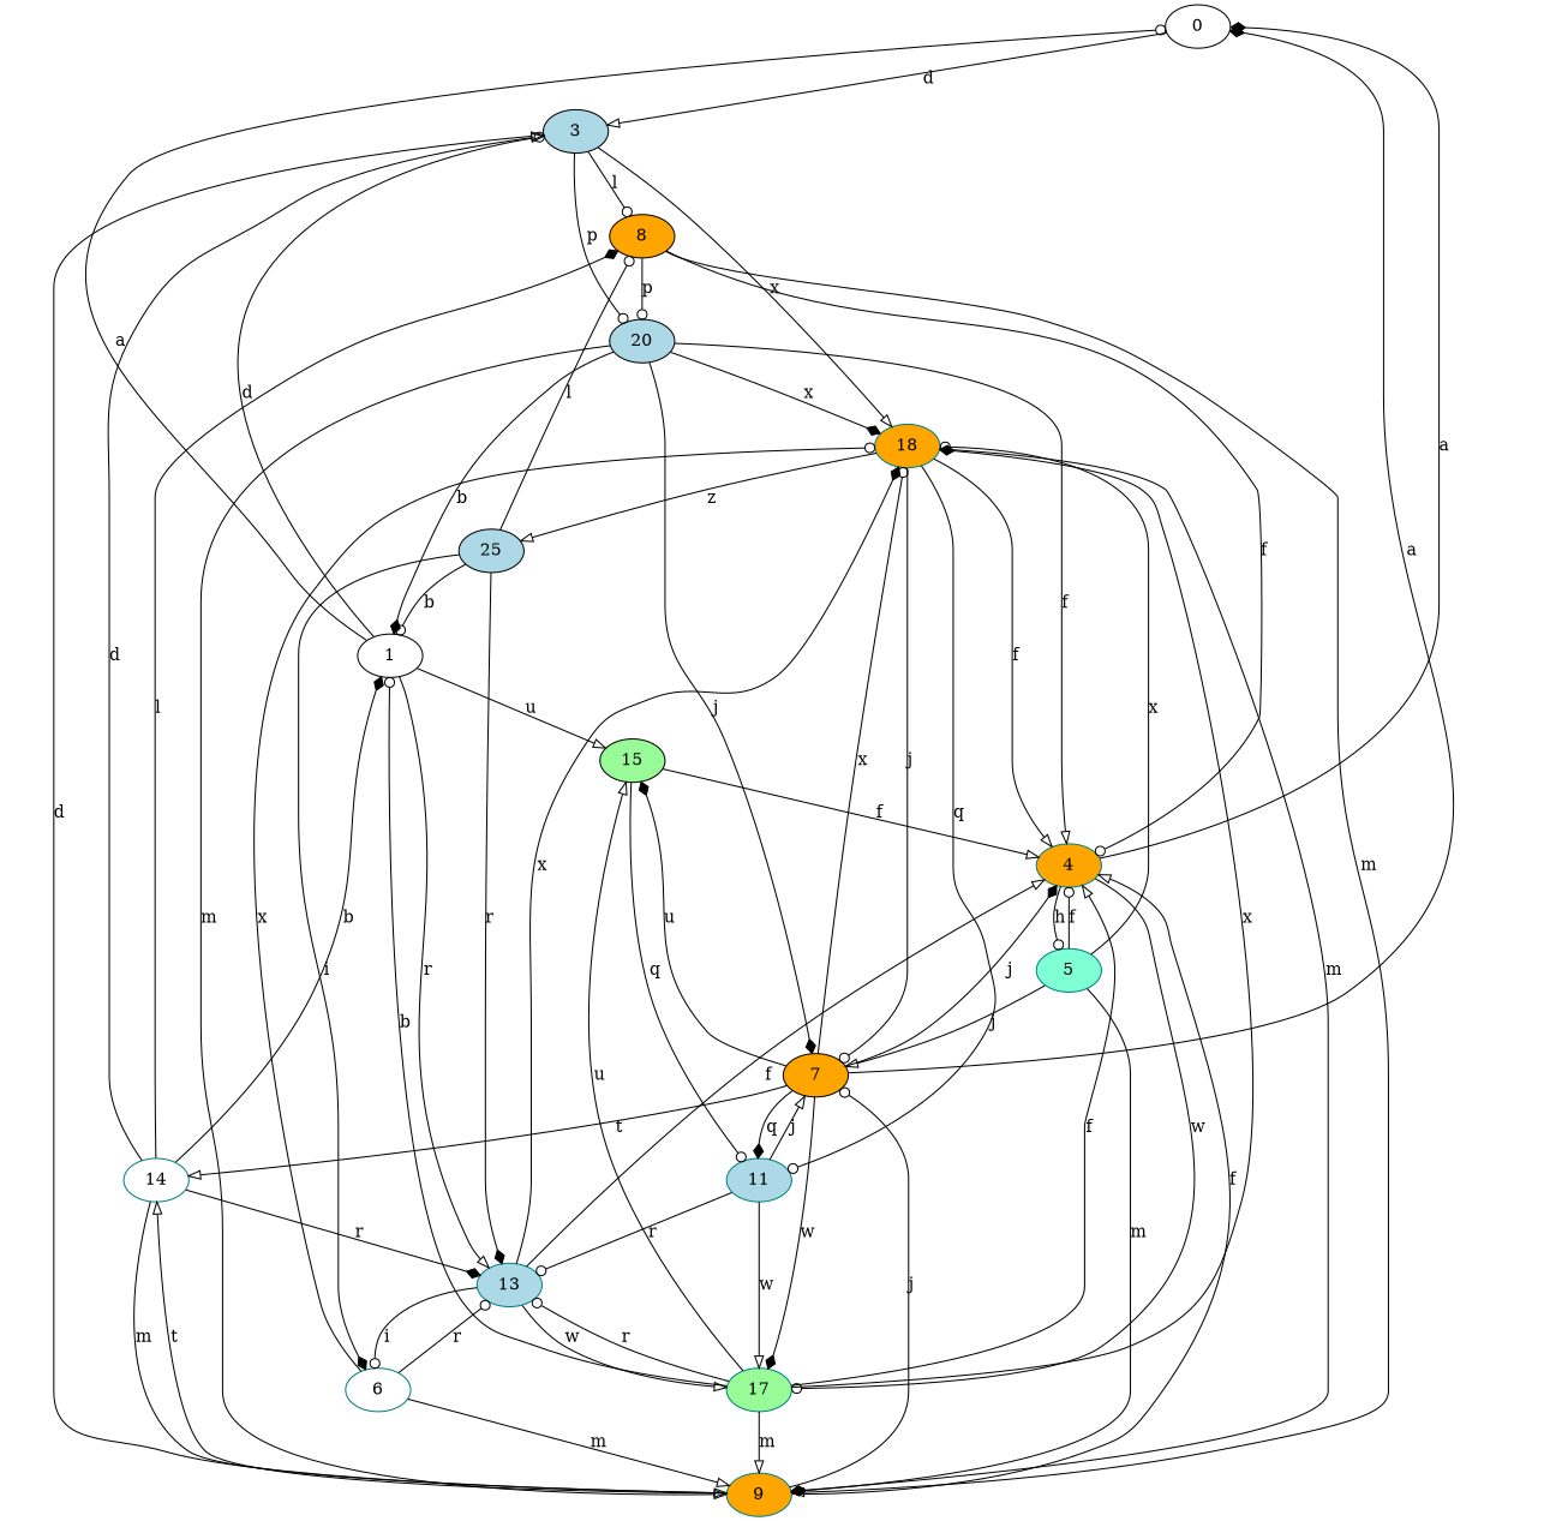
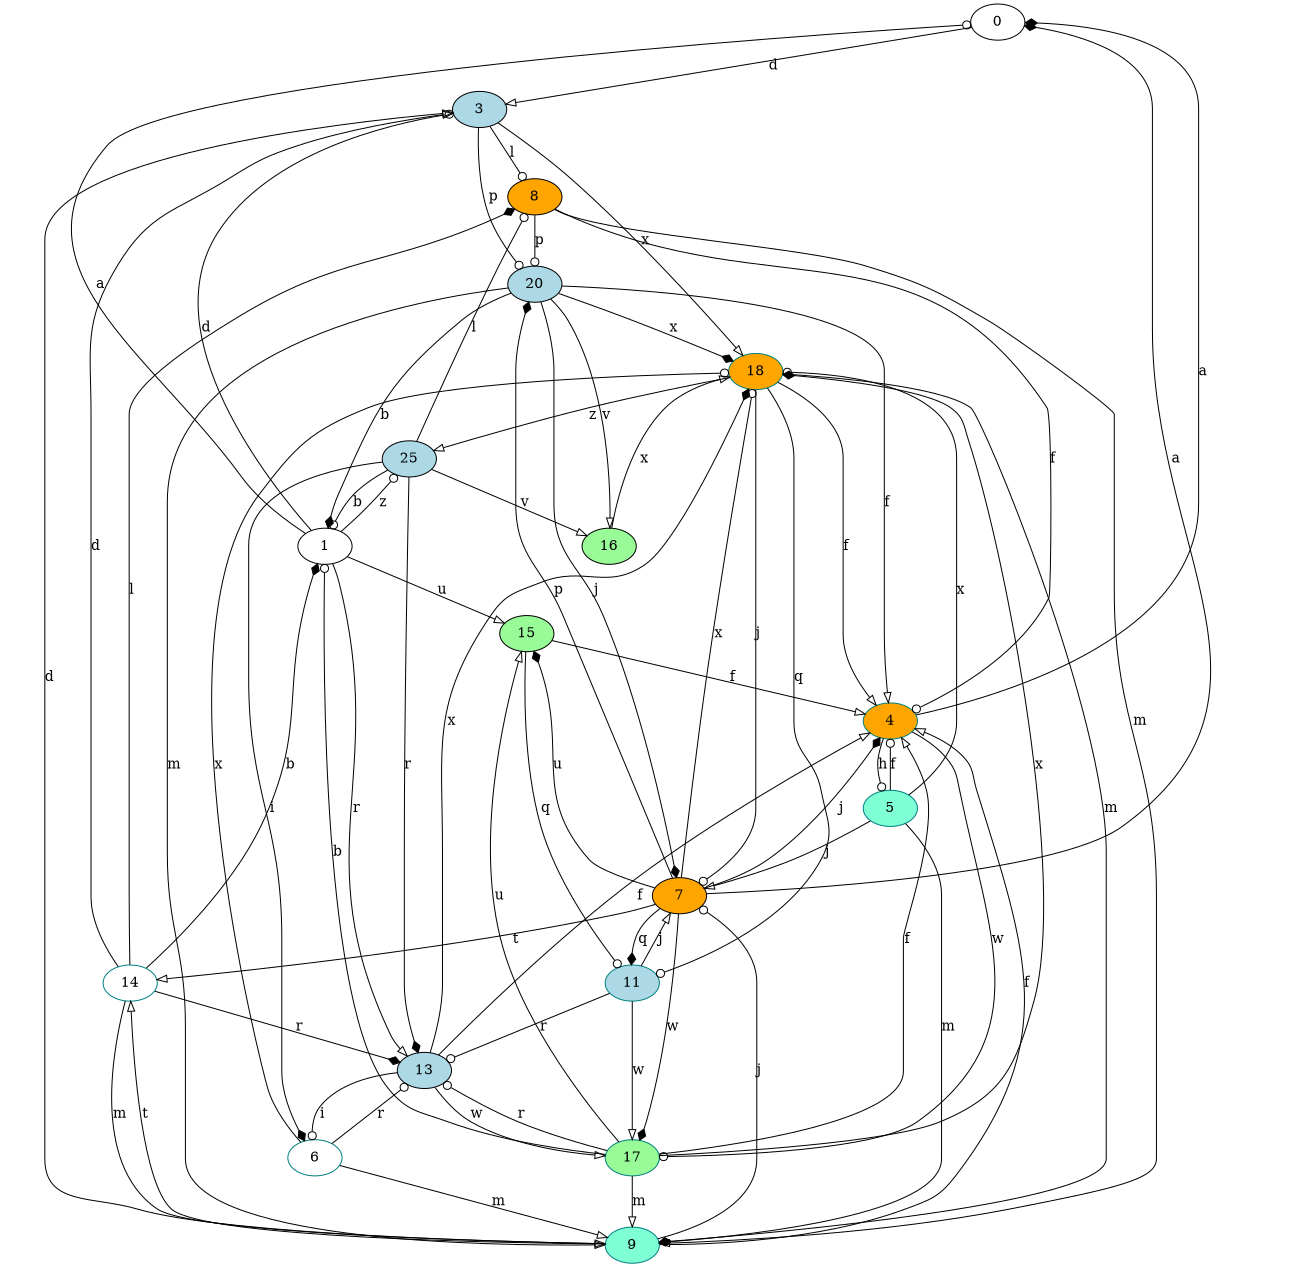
  strict digraph {
    node [color=black fillcolor=lightblue style=filled]
    edge [arrowhead=onormal]
    0 [fillcolor=white]
    3
    8 [fillcolor=orange]
    n4 [label=20]
    18 [color=teal fillcolor=orange]
    1 [fillcolor=white]
-   13 [color=teal]
+   13
    15 [fillcolor=palegreen]
    25
    4 [color=teal fillcolor=orange]
    17 [color=teal fillcolor=palegreen]
    6 [color=teal fillcolor=white]
    11 [color=teal]
-   9 [color=teal fillcolor=orange]
+   16 [fillcolor=palegreen]
+   9 [color=teal fillcolor=aquamarine]
    7 [fillcolor=orange]
    5 [color=teal fillcolor=aquamarine]
    14 [color=teal fillcolor=white]
    0 -> 3 [label=d]
    3 -> 8 [arrowhead=odot label=l]
    3 -> n4 [arrowhead=odot label=p]
    3 -> 18 [label=x]
    8 -> n4 [arrowhead=odot label=p]
    8 -> 4 [arrowhead=odot label=f]
    8 -> 9 [label=m]
    n4 -> 18 [arrowhead=diamond label=x]
    n4 -> 1 [arrowhead=diamond label=b]
    n4 -> 4 [label=f]
+   n4 -> 16 [label=v]
    n4 -> 9 [label=m]
    n4 -> 7 [arrowhead=diamond label=j]
    18 -> 25 [label=z]
    18 -> 4 [label=f]
    18 -> 11 [arrowhead=odot label=q]
    18 -> 9 [arrowhead=diamond label=m]
    18 -> 7 [arrowhead=odot label=j]
    1 -> 0 [arrowhead=odot label=a]
    1 -> 3 [arrowhead=odot label=d]
    1 -> 13 [label=r]
    1 -> 15 [label=u]
+   1 -> 25 [arrowhead=odot label=z]
    13 -> 18 [arrowhead=diamond label=x]
    13 -> 4 [label=f]
    13 -> 17 [label=w]
    13 -> 6 [arrowhead=odot label=i]
    15 -> 4 [label=f]
    15 -> 11 [arrowhead=odot label=q]
    25 -> 8 [arrowhead=odot label=l]
    25 -> 1 [arrowhead=odot label=b]
    25 -> 13 [arrowhead=diamond label=r]
    25 -> 6 [arrowhead=diamond label=i]
+   25 -> 16 [label=v]
    4 -> 0 [arrowhead=diamond label=a]
    4 -> 17 [arrowhead=odot label=w]
    4 -> 5 [arrowhead=odot label=h]
    17 -> 18 [arrowhead=diamond label=x]
    17 -> 1 [arrowhead=odot label=b]
    17 -> 13 [arrowhead=odot label=r]
    17 -> 15 [label=u]
    17 -> 4 [label=f]
    17 -> 9 [label=m]
    6 -> 18 [arrowhead=odot label=x]
    6 -> 13 [arrowhead=odot label=r]
    6 -> 9 [label=m]
    11 -> 13 [arrowhead=odot label=r]
    11 -> 17 [label=w]
    11 -> 7 [label=j]
+   16 -> 18 [label=x]
    9 -> 3 [label=d]
    9 -> 4 [label=f]
    9 -> 7 [arrowhead=odot label=j]
    9 -> 14 [label=t]
    7 -> 0 [arrowhead=diamond label=a]
+   7 -> n4 [arrowhead=diamond label=p]
    7 -> 18 [arrowhead=odot label=x]
    7 -> 15 [arrowhead=diamond label=u]
    7 -> 4 [arrowhead=diamond label=j]
    7 -> 17 [arrowhead=diamond label=w]
    7 -> 11 [arrowhead=diamond label=q]
    7 -> 14 [label=t]
    5 -> 18 [arrowhead=odot label=x]
    5 -> 4 [arrowhead=odot label=f]
    5 -> 9 [arrowhead=diamond label=m]
    5 -> 7 [label=j]
    14 -> 3 [label=d]
    14 -> 8 [arrowhead=diamond label=l]
    14 -> 1 [arrowhead=diamond label=b]
    14 -> 13 [arrowhead=diamond label=r]
    14 -> 9 [label=m]
  }
